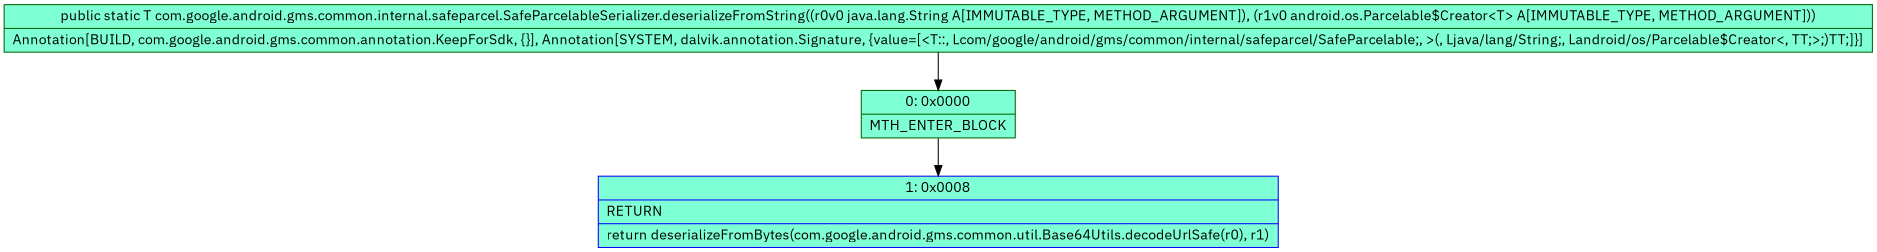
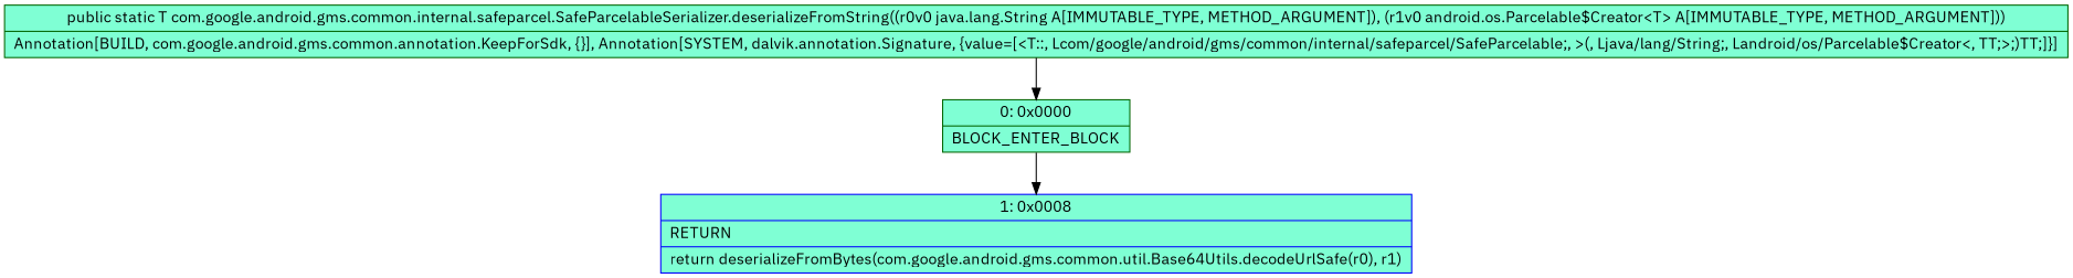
  digraph {
    fontname="IBM Plex Sans"
    node [shape=record style=filled fillcolor=aquamarine color=darkgreen fontname="IBM Plex Sans"]
    edge [fontname="IBM Plex Sans"]
-   n1 [label="{0\:\ 0x0000|MTH_ENTER_BLOCK\l}"]
+   n1 [label="{0\:\ 0x0000|BLOCK_ENTER_BLOCK\l}"]
    n2 [label="{1\:\ 0x0008|RETURN\l|return deserializeFromBytes(com.google.android.gms.common.util.Base64Utils.decodeUrlSafe(r0), r1)\l}" color=blue]
    n3 [label="{public static T com.google.android.gms.common.internal.safeparcel.SafeParcelableSerializer.deserializeFromString((r0v0 java.lang.String A[IMMUTABLE_TYPE, METHOD_ARGUMENT]), (r1v0 android.os.Parcelable$Creator\<T\> A[IMMUTABLE_TYPE, METHOD_ARGUMENT]))  | Annotation[BUILD, com.google.android.gms.common.annotation.KeepForSdk, \{\}], Annotation[SYSTEM, dalvik.annotation.Signature, \{value=[\<T::, Lcom\/google\/android\/gms\/common\/internal\/safeparcel\/SafeParcelable;, \>(, Ljava\/lang\/String;, Landroid\/os\/Parcelable$Creator\<, TT;\>;)TT;]\}]\l}"]
    n1 -> n2
    n3 -> n1
  }
